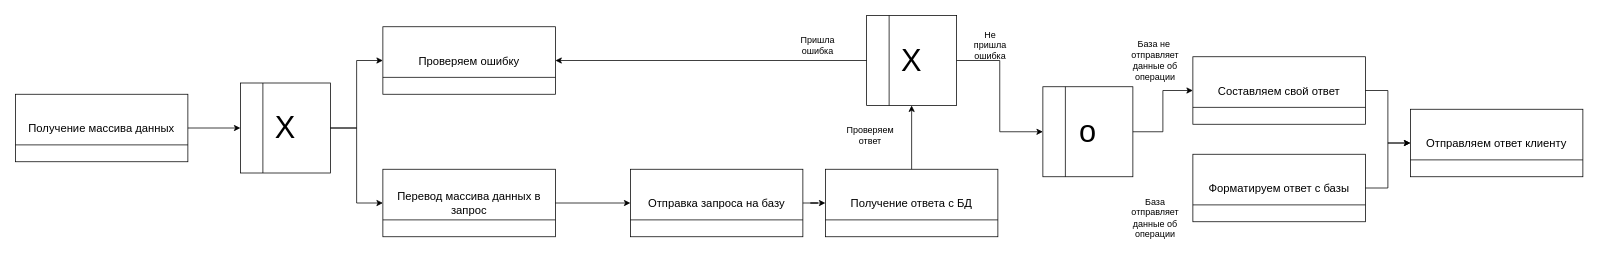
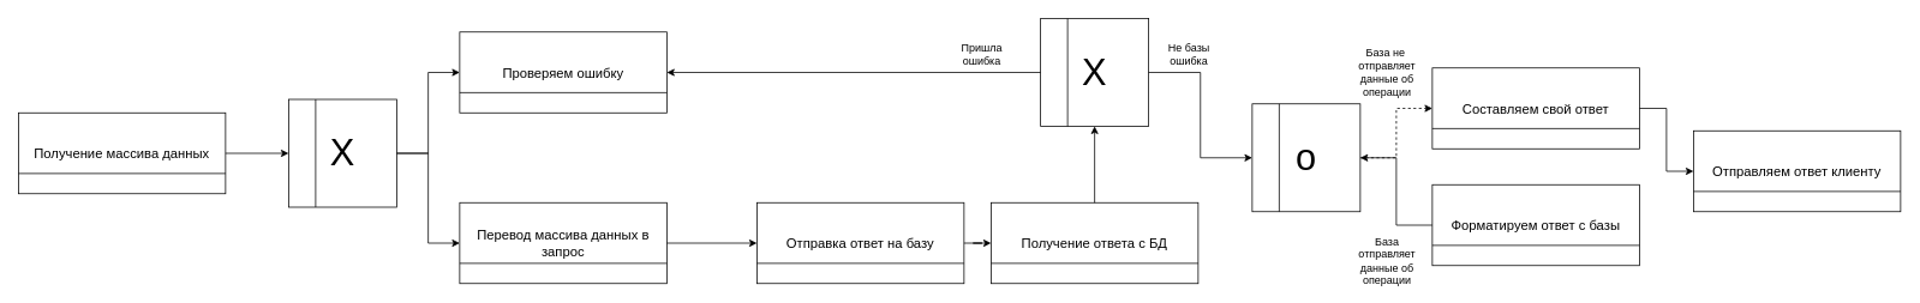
  <mxCell id="0" />
  <mxCell id="1" parent="0" />
  <mxCell id="2" value="" style="group;strokeWidth=8;" parent="1" vertex="1" connectable="0"><mxGeometry x="20" y="125" width="230" height="90" as="geometry" /></mxCell>
  <mxCell id="3" value="&lt;div style=&quot;font-size: 15px;&quot;&gt;Получение массива данных&lt;/div&gt;" style="rounded=0;whiteSpace=wrap;html=1;" parent="2" vertex="1"><mxGeometry width="230.0" height="90" as="geometry" /></mxCell>
  <mxCell id="4" value="" style="endArrow=none;html=1;rounded=0;exitX=0;exitY=0.75;exitDx=0;exitDy=0;entryX=1;entryY=0.75;entryDx=0;entryDy=0;" parent="2" source="3" target="3" edge="1"><mxGeometry width="50" height="50" relative="1" as="geometry"><mxPoint x="10.952" y="645.0" as="sourcePoint" /><mxPoint x="65.714" y="570" as="targetPoint" /></mxGeometry></mxCell>
  <mxCell id="5" value="" style="group;strokeWidth=8;" parent="1" vertex="1" connectable="0"><mxGeometry x="510" y="225" width="230" height="90" as="geometry" /></mxCell>
  <mxCell id="6" value="&lt;div style=&quot;font-size: 15px;&quot;&gt;Перевод массива данных в запрос&lt;/div&gt;" style="rounded=0;whiteSpace=wrap;html=1;" parent="5" vertex="1"><mxGeometry width="230.0" height="90" as="geometry" /></mxCell>
  <mxCell id="7" value="" style="endArrow=none;html=1;rounded=0;exitX=0;exitY=0.75;exitDx=0;exitDy=0;entryX=1;entryY=0.75;entryDx=0;entryDy=0;" parent="5" source="6" target="6" edge="1"><mxGeometry width="50" height="50" relative="1" as="geometry"><mxPoint x="10.952" y="645.0" as="sourcePoint" /><mxPoint x="65.714" y="570" as="targetPoint" /></mxGeometry></mxCell>
  <mxCell id="8" value="" style="group" parent="1" vertex="1" connectable="0"><mxGeometry x="320" y="110" width="120" height="120" as="geometry" /></mxCell>
  <mxCell id="9" value="&lt;font style=&quot;font-size: 41px;&quot;&gt;X&lt;/font&gt;" style="whiteSpace=wrap;html=1;aspect=fixed;" parent="8" vertex="1"><mxGeometry width="120" height="120" as="geometry" /></mxCell>
  <mxCell id="10" value="" style="endArrow=none;html=1;rounded=0;entryX=0.25;entryY=0;entryDx=0;entryDy=0;exitX=0.25;exitY=1;exitDx=0;exitDy=0;" parent="8" source="9" target="9" edge="1"><mxGeometry width="50" height="50" relative="1" as="geometry"><mxPoint x="-124" y="315" as="sourcePoint" /><mxPoint x="-74" y="265" as="targetPoint" /></mxGeometry></mxCell>
  <mxCell id="11" style="edgeStyle=orthogonalEdgeStyle;rounded=0;orthogonalLoop=1;jettySize=auto;html=1;entryX=0;entryY=0.5;entryDx=0;entryDy=0;" parent="1" source="3" target="9" edge="1"><mxGeometry relative="1" as="geometry" /></mxCell>
  <mxCell id="12" style="edgeStyle=orthogonalEdgeStyle;rounded=0;orthogonalLoop=1;jettySize=auto;html=1;entryX=0;entryY=0.5;entryDx=0;entryDy=0;" parent="1" source="9" target="6" edge="1"><mxGeometry relative="1" as="geometry" /></mxCell>
  <mxCell id="13" value="" style="group;strokeWidth=8;" parent="1" vertex="1" connectable="0"><mxGeometry x="510" y="35" width="230" height="90" as="geometry" /></mxCell>
  <mxCell id="14" value="&lt;div style=&quot;font-size: 15px;&quot;&gt;Проверяем ошибку&lt;/div&gt;" style="rounded=0;whiteSpace=wrap;html=1;" parent="13" vertex="1"><mxGeometry width="230.0" height="90" as="geometry" /></mxCell>
  <mxCell id="15" value="" style="endArrow=none;html=1;rounded=0;exitX=0;exitY=0.75;exitDx=0;exitDy=0;entryX=1;entryY=0.75;entryDx=0;entryDy=0;" parent="13" source="14" target="14" edge="1"><mxGeometry width="50" height="50" relative="1" as="geometry"><mxPoint x="10.952" y="645.0" as="sourcePoint" /><mxPoint x="65.714" y="570" as="targetPoint" /></mxGeometry></mxCell>
  <mxCell id="16" style="edgeStyle=orthogonalEdgeStyle;rounded=0;orthogonalLoop=1;jettySize=auto;html=1;" parent="1" source="9" target="14" edge="1"><mxGeometry relative="1" as="geometry" /></mxCell>
  <mxCell id="17" value="" style="group;strokeWidth=8;" parent="1" vertex="1" connectable="0"><mxGeometry x="840" y="225" width="230" height="90" as="geometry" /></mxCell>
- <mxCell id="18" value="&lt;div style=&quot;font-size: 15px;&quot;&gt;Отправка запроса на базу&lt;/div&gt;" style="rounded=0;whiteSpace=wrap;html=1;" parent="17" vertex="1"><mxGeometry width="230.0" height="90" as="geometry" /></mxCell>
+ <mxCell id="18" value="&lt;div style=&quot;font-size: 15px;&quot;&gt;Отправка ответ на базу&lt;/div&gt;" style="rounded=0;whiteSpace=wrap;html=1;" parent="17" vertex="1"><mxGeometry width="230.0" height="90" as="geometry" /></mxCell>
  <mxCell id="19" value="" style="endArrow=none;html=1;rounded=0;exitX=0;exitY=0.75;exitDx=0;exitDy=0;entryX=1;entryY=0.75;entryDx=0;entryDy=0;" parent="17" source="18" target="18" edge="1"><mxGeometry width="50" height="50" relative="1" as="geometry"><mxPoint x="10.952" y="645.0" as="sourcePoint" /><mxPoint x="65.714" y="570" as="targetPoint" /></mxGeometry></mxCell>
  <mxCell id="20" style="edgeStyle=orthogonalEdgeStyle;rounded=0;orthogonalLoop=1;jettySize=auto;html=1;" parent="1" source="6" target="18" edge="1"><mxGeometry relative="1" as="geometry" /></mxCell>
  <mxCell id="21" value="" style="group" parent="1" vertex="1" connectable="0"><mxGeometry x="1155" y="20" width="120" height="120" as="geometry" /></mxCell>
  <mxCell id="22" value="&lt;font style=&quot;font-size: 41px;&quot;&gt;X&lt;/font&gt;" style="whiteSpace=wrap;html=1;aspect=fixed;" parent="21" vertex="1"><mxGeometry width="120" height="120" as="geometry" /></mxCell>
  <mxCell id="23" value="" style="endArrow=none;html=1;rounded=0;entryX=0.25;entryY=0;entryDx=0;entryDy=0;exitX=0.25;exitY=1;exitDx=0;exitDy=0;" parent="21" source="22" target="22" edge="1"><mxGeometry width="50" height="50" relative="1" as="geometry"><mxPoint x="-124" y="315" as="sourcePoint" /><mxPoint x="-74" y="265" as="targetPoint" /></mxGeometry></mxCell>
  <mxCell id="24" style="edgeStyle=orthogonalEdgeStyle;rounded=0;orthogonalLoop=1;jettySize=auto;html=1;" parent="1" source="22" target="14" edge="1"><mxGeometry relative="1" as="geometry" /></mxCell>
  <mxCell id="25" value="" style="group" parent="1" vertex="1" connectable="0"><mxGeometry x="1390" y="115" width="120" height="120" as="geometry" /></mxCell>
  <mxCell id="26" value="&lt;font style=&quot;font-size: 41px;&quot;&gt;о&lt;/font&gt;" style="whiteSpace=wrap;html=1;aspect=fixed;" parent="25" vertex="1"><mxGeometry width="120" height="120" as="geometry" /></mxCell>
  <mxCell id="27" value="" style="endArrow=none;html=1;rounded=0;entryX=0.25;entryY=0;entryDx=0;entryDy=0;exitX=0.25;exitY=1;exitDx=0;exitDy=0;" parent="25" source="26" target="26" edge="1"><mxGeometry width="50" height="50" relative="1" as="geometry"><mxPoint x="-124" y="315" as="sourcePoint" /><mxPoint x="-74" y="265" as="targetPoint" /></mxGeometry></mxCell>
  <mxCell id="28" value="" style="group;strokeWidth=8;" parent="1" vertex="1" connectable="0"><mxGeometry x="1100" y="225" width="230" height="90" as="geometry" /></mxCell>
  <mxCell id="29" value="&lt;div style=&quot;font-size: 15px;&quot;&gt;Получение ответа с БД&lt;/div&gt;" style="rounded=0;whiteSpace=wrap;html=1;" parent="28" vertex="1"><mxGeometry width="230.0" height="90" as="geometry" /></mxCell>
  <mxCell id="30" value="" style="endArrow=none;html=1;rounded=0;exitX=0;exitY=0.75;exitDx=0;exitDy=0;entryX=1;entryY=0.75;entryDx=0;entryDy=0;" parent="28" source="29" target="29" edge="1"><mxGeometry width="50" height="50" relative="1" as="geometry"><mxPoint x="10.952" y="645.0" as="sourcePoint" /><mxPoint x="65.714" y="570" as="targetPoint" /></mxGeometry></mxCell>
  <mxCell id="31" style="edgeStyle=orthogonalEdgeStyle;rounded=0;orthogonalLoop=1;jettySize=auto;html=1;entryX=0.5;entryY=1;entryDx=0;entryDy=0;" parent="1" source="29" target="22" edge="1"><mxGeometry relative="1" as="geometry" /></mxCell>
  <mxCell id="32" style="edgeStyle=orthogonalEdgeStyle;rounded=0;orthogonalLoop=1;jettySize=auto;html=1;entryX=0;entryY=0.5;entryDx=0;entryDy=0;" parent="1" source="22" target="26" edge="1"><mxGeometry relative="1" as="geometry" /></mxCell>
  <mxCell id="33" value="" style="group;strokeWidth=8;" parent="1" vertex="1" connectable="0"><mxGeometry x="1590" y="75" width="230" height="90" as="geometry" /></mxCell>
  <mxCell id="34" value="&lt;div style=&quot;font-size: 15px;&quot;&gt;Составляем свой ответ&lt;/div&gt;" style="rounded=0;whiteSpace=wrap;html=1;" parent="33" vertex="1"><mxGeometry width="230.0" height="90" as="geometry" /></mxCell>
  <mxCell id="35" value="" style="endArrow=none;html=1;rounded=0;exitX=0;exitY=0.75;exitDx=0;exitDy=0;entryX=1;entryY=0.75;entryDx=0;entryDy=0;" parent="33" source="34" target="34" edge="1"><mxGeometry width="50" height="50" relative="1" as="geometry"><mxPoint x="10.952" y="645.0" as="sourcePoint" /><mxPoint x="65.714" y="570" as="targetPoint" /></mxGeometry></mxCell>
  <mxCell id="36" value="" style="group;strokeWidth=8;" parent="1" vertex="1" connectable="0"><mxGeometry x="1590" y="205" width="230" height="90" as="geometry" /></mxCell>
  <mxCell id="37" value="&lt;div style=&quot;font-size: 15px;&quot;&gt;Форматируем ответ с базы&lt;/div&gt;" style="rounded=0;whiteSpace=wrap;html=1;" parent="36" vertex="1"><mxGeometry width="230.0" height="90" as="geometry" /></mxCell>
  <mxCell id="38" value="" style="endArrow=none;html=1;rounded=0;exitX=0;exitY=0.75;exitDx=0;exitDy=0;entryX=1;entryY=0.75;entryDx=0;entryDy=0;" parent="36" source="37" target="37" edge="1"><mxGeometry width="50" height="50" relative="1" as="geometry"><mxPoint x="10.952" y="645.0" as="sourcePoint" /><mxPoint x="65.714" y="570" as="targetPoint" /></mxGeometry></mxCell>
- <mxCell id="39" style="edgeStyle=orthogonalEdgeStyle;rounded=0;orthogonalLoop=1;jettySize=auto;html=1;" parent="1" source="26" target="34" edge="1"><mxGeometry relative="1" as="geometry" /></mxCell>
+ <mxCell id="39" style="edgeStyle=orthogonalEdgeStyle;rounded=0;orthogonalLoop=1;jettySize=auto;html=1;dashed=1;" parent="1" source="26" target="34" edge="1"><mxGeometry relative="1" as="geometry" /></mxCell>
  <mxCell id="40" value="" style="group;strokeWidth=8;" parent="1" vertex="1" connectable="0"><mxGeometry x="1880" y="145" width="230" height="90" as="geometry" /></mxCell>
  <mxCell id="41" value="&lt;div style=&quot;font-size: 15px;&quot;&gt;Отправляем ответ клиенту&lt;/div&gt;" style="rounded=0;whiteSpace=wrap;html=1;" parent="40" vertex="1"><mxGeometry width="230.0" height="90" as="geometry" /></mxCell>
  <mxCell id="42" value="" style="endArrow=none;html=1;rounded=0;exitX=0;exitY=0.75;exitDx=0;exitDy=0;entryX=1;entryY=0.75;entryDx=0;entryDy=0;" parent="40" source="41" target="41" edge="1"><mxGeometry width="50" height="50" relative="1" as="geometry"><mxPoint x="10.952" y="645.0" as="sourcePoint" /><mxPoint x="65.714" y="570" as="targetPoint" /></mxGeometry></mxCell>
  <mxCell id="43" style="edgeStyle=orthogonalEdgeStyle;rounded=0;orthogonalLoop=1;jettySize=auto;html=1;" parent="1" source="34" target="41" edge="1"><mxGeometry relative="1" as="geometry" /></mxCell>
- <mxCell id="44" style="edgeStyle=orthogonalEdgeStyle;rounded=0;orthogonalLoop=1;jettySize=auto;html=1;entryX=0;entryY=0.5;entryDx=0;entryDy=0;" parent="1" source="37" target="41" edge="1"><mxGeometry relative="1" as="geometry" /></mxCell>
+ <mxCell id="44" style="edgeStyle=orthogonalEdgeStyle;rounded=0;orthogonalLoop=1;jettySize=auto;html=1;" parent="1" source="37" target="26" edge="1"><mxGeometry relative="1" as="geometry" /></mxCell>
  <mxCell id="45" style="edgeStyle=orthogonalEdgeStyle;rounded=0;orthogonalLoop=1;jettySize=auto;html=1;entryX=0;entryY=0.5;entryDx=0;entryDy=0;" parent="1" source="18" target="29" edge="1"><mxGeometry relative="1" as="geometry" /></mxCell>
  <mxCell id="46" value="Пришла ошибка" style="text;html=1;align=center;verticalAlign=middle;whiteSpace=wrap;rounded=0;" parent="1" vertex="1"><mxGeometry x="1060" y="45" width="60" height="30" as="geometry" /></mxCell>
- <mxCell id="47" value="Проверяем ответ" style="text;html=1;align=center;verticalAlign=middle;whiteSpace=wrap;rounded=0;" parent="1" vertex="1"><mxGeometry x="1130" y="165" width="60" height="30" as="geometry" /></mxCell>
- <mxCell id="48" value="Не пришла ошибка" style="text;html=1;align=center;verticalAlign=middle;whiteSpace=wrap;rounded=0;" parent="1" vertex="1"><mxGeometry x="1290" y="45" width="60" height="30" as="geometry" /></mxCell>
+ <mxCell id="48" value="Не базы ошибка" style="text;html=1;align=center;verticalAlign=middle;whiteSpace=wrap;rounded=0;" parent="1" vertex="1"><mxGeometry x="1290" y="45" width="60" height="30" as="geometry" /></mxCell>
  <mxCell id="49" value="База отправляет данные об операции" style="text;html=1;align=center;verticalAlign=middle;whiteSpace=wrap;rounded=0;" parent="1" vertex="1"><mxGeometry x="1510" y="275" width="60" height="30" as="geometry" /></mxCell>
  <mxCell id="50" value="База не&amp;nbsp;&lt;div&gt;отправляет данные об операции&lt;/div&gt;" style="text;html=1;align=center;verticalAlign=middle;whiteSpace=wrap;rounded=0;" parent="1" vertex="1"><mxGeometry x="1510" y="65" width="60" height="30" as="geometry" /></mxCell>
